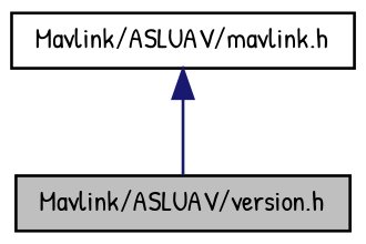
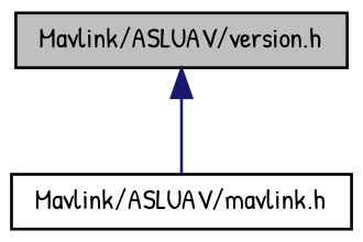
  digraph {
    fontname="Patrick Hand"
    node [color=black fontname="Patrick Hand" fontsize=10 shape=record style=filled]
    n1 [fillcolor=grey75 fontcolor=black height=0.2 label="Mavlink/ASLUAV/version.h" width=0.4]
    n2 [fillcolor=white height=0.2 label="Mavlink/ASLUAV/mavlink.h" width=0.4]
-   n2 -> n1 [color=midnightblue dir=back fontname="Patrick Hand" fontsize=10 labelfontname=Helvetica labelfontsize=10 style=solid]
+   n1 -> n2 [color=midnightblue dir=back fontname="Patrick Hand" fontsize=10 labelfontname=Helvetica labelfontsize=10 style=solid]
  }
